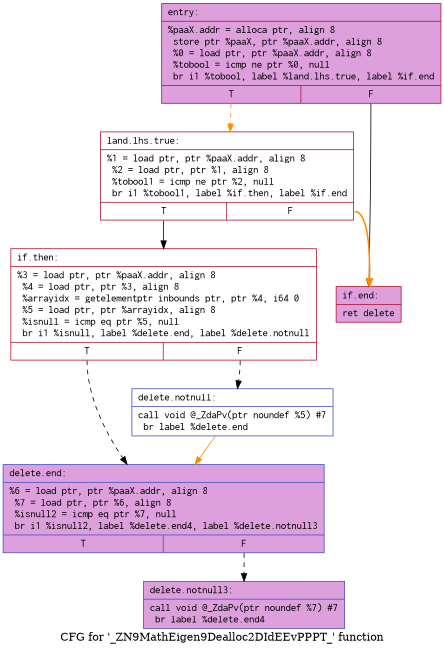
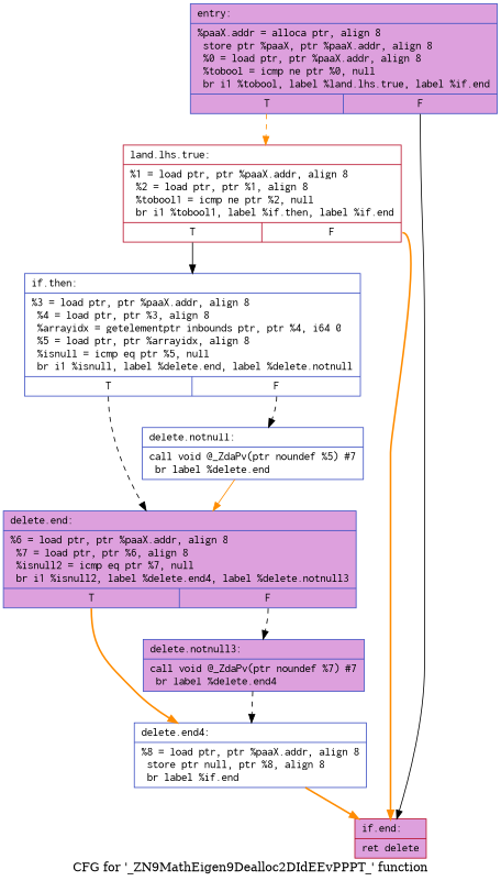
  digraph {
    label="CFG for '_ZN9MathEigen9Dealloc2DIdEEvPPPT_' function"
    node [color="#3d50c3ff" fillcolor=plum fontname=Courier shape=record style=filled]
    edge [color=black style=dashed tailport=s0]
-   n1 [color="#b70d28ff" label="{entry:\l|  %paaX.addr = alloca ptr, align 8\l  store ptr %paaX, ptr %paaX.addr, align 8\l  %0 = load ptr, ptr %paaX.addr, align 8\l  %tobool = icmp ne ptr %0, null\l  br i1 %tobool, label %land.lhs.true, label %if.end\l|{<s0>T|<s1>F}}"]
+   n1 [label="{entry:\l|  %paaX.addr = alloca ptr, align 8\l  store ptr %paaX, ptr %paaX.addr, align 8\l  %0 = load ptr, ptr %paaX.addr, align 8\l  %tobool = icmp ne ptr %0, null\l  br i1 %tobool, label %land.lhs.true, label %if.end\l|{<s0>T|<s1>F}}"]
    n2 [color="#b70d28ff" fillcolor=white label="{land.lhs.true:\l|  %1 = load ptr, ptr %paaX.addr, align 8\l  %2 = load ptr, ptr %1, align 8\l  %tobool1 = icmp ne ptr %2, null\l  br i1 %tobool1, label %if.then, label %if.end\l|{<s0>T|<s1>F}}"]
    n3 [color="#b70d28ff" label="{if.end:\l|  ret delete\l}"]
-   n4 [color="#b70d28ff" fillcolor=white label="{if.then:\l|  %3 = load ptr, ptr %paaX.addr, align 8\l  %4 = load ptr, ptr %3, align 8\l  %arrayidx = getelementptr inbounds ptr, ptr %4, i64 0\l  %5 = load ptr, ptr %arrayidx, align 8\l  %isnull = icmp eq ptr %5, null\l  br i1 %isnull, label %delete.end, label %delete.notnull\l|{<s0>T|<s1>F}}"]
+   n4 [fillcolor=white label="{if.then:\l|  %3 = load ptr, ptr %paaX.addr, align 8\l  %4 = load ptr, ptr %3, align 8\l  %arrayidx = getelementptr inbounds ptr, ptr %4, i64 0\l  %5 = load ptr, ptr %arrayidx, align 8\l  %isnull = icmp eq ptr %5, null\l  br i1 %isnull, label %delete.end, label %delete.notnull\l|{<s0>T|<s1>F}}"]
    n5 [label="{delete.end:\l|  %6 = load ptr, ptr %paaX.addr, align 8\l  %7 = load ptr, ptr %6, align 8\l  %isnull2 = icmp eq ptr %7, null\l  br i1 %isnull2, label %delete.end4, label %delete.notnull3\l|{<s0>T|<s1>F}}"]
    n6 [fillcolor=white label="{delete.notnull:\l|  call void @_ZdaPv(ptr noundef %5) #7\l  br label %delete.end\l}"]
+   n7 [fillcolor=white label="{delete.end4:\l|  %8 = load ptr, ptr %paaX.addr, align 8\l  store ptr null, ptr %8, align 8\l  br label %if.end\l}"]
    n8 [label="{delete.notnull3:\l|  call void @_ZdaPv(ptr noundef %7) #7\l  br label %delete.end4\l}"]
    n1 -> n2 [color=darkorange]
    n1 -> n3 [style=solid tailport=s1]
    n2 -> n3 [color=darkorange style=bold tailport=s1]
    n2 -> n4 [style=solid]
    n4 -> n5
    n4 -> n6 [tailport=s1]
+   n5 -> n7 [color=darkorange style=bold]
    n5 -> n8 [tailport=s1]
    n6 -> n5 [color=darkorange style=solid]
+   n7 -> n3 [color=darkorange style=bold]
+   n8 -> n7
  }
